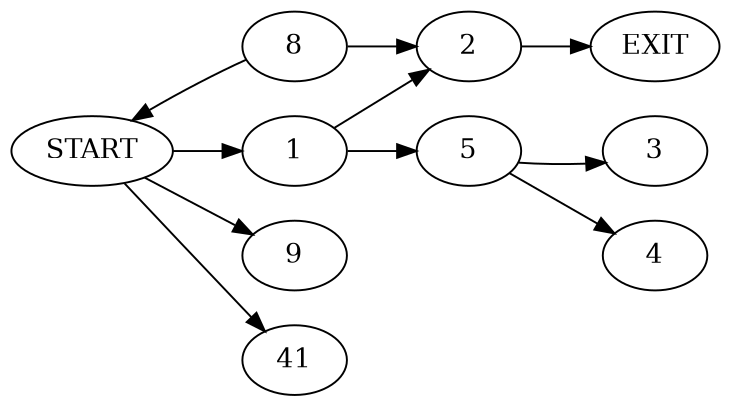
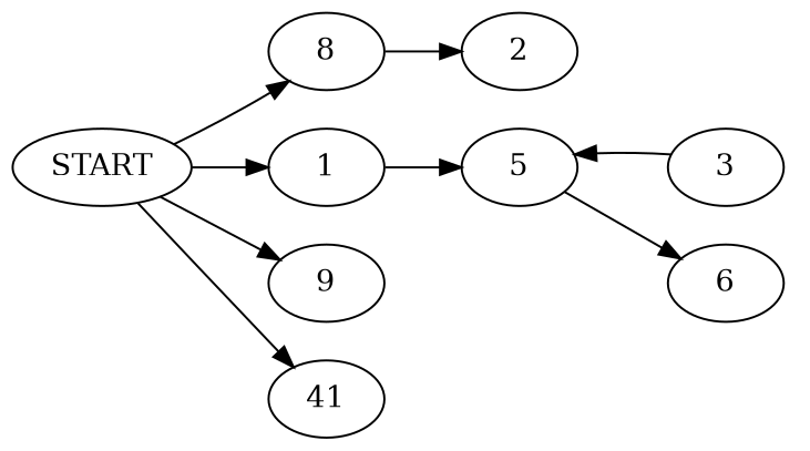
  digraph {
    rankdir=LR
    n1 [label=START]
    1
    8
    9
    n5 [label=41]
    2
    5
-   n8 [label=EXIT]
    3
-   6 [label=4]
+   6
    n1 -> 1
-   8 -> n1
+   n1 -> 8
    n1 -> 9
    n1 -> n5
-   1 -> 2
    1 -> 5
    8 -> 2
-   2 -> n8
    5 -> 6
-   5 -> 3
+   3 -> 5
  }
